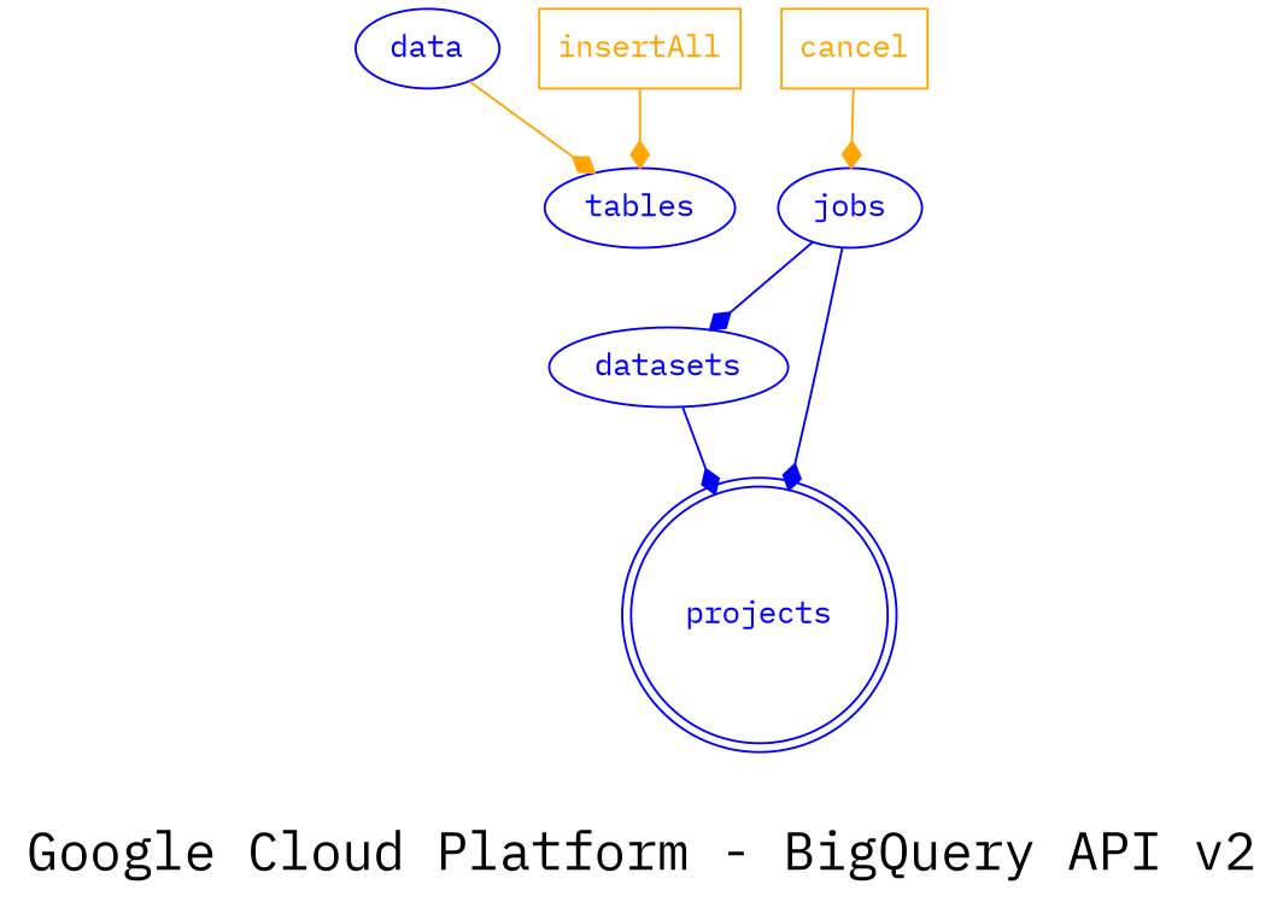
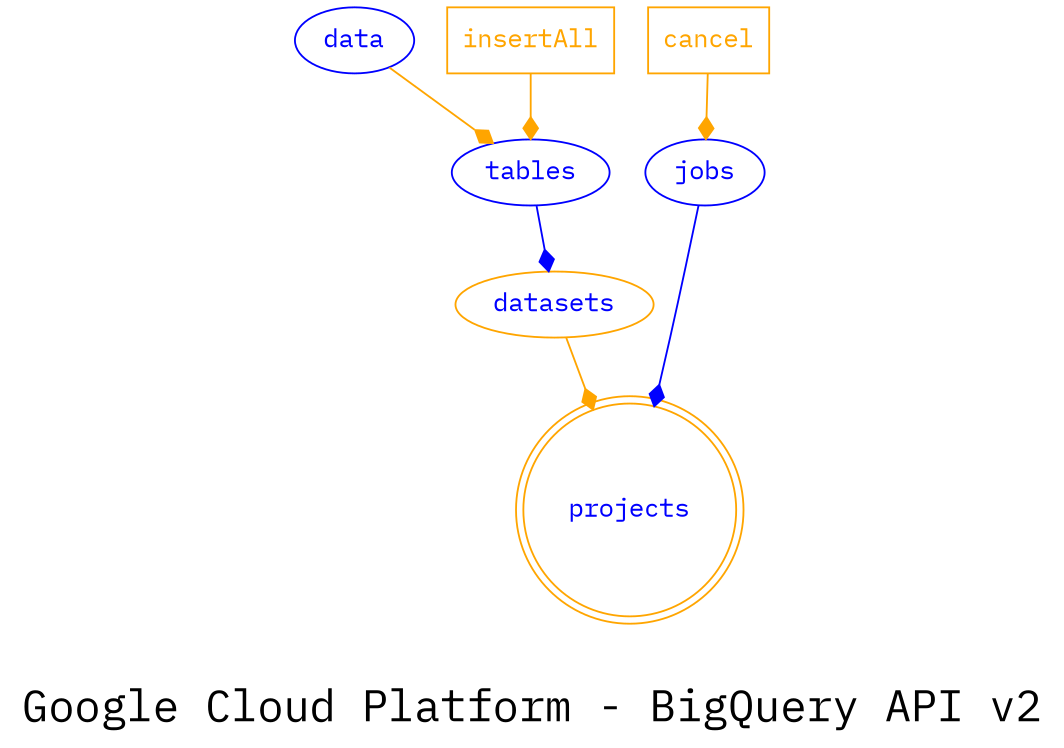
  digraph {
    fontname="IBM Plex Mono"
    fontsize=24
    label="Google Cloud Platform - BigQuery API v2"
    splines=true
    node [color=blue fontcolor=blue fontname="IBM Plex Mono" shape=ellipse]
    edge [arrowhead=diamond arrowtail=none color=blue fontcolor=blue fontname="IBM Plex Mono"]
-   projects [shape=doublecircle]
-   datasets
+   projects [color=orange shape=doublecircle]
+   datasets [color=orange]
    tables
    data
    insertAll [color=orange fontcolor=orange shape=box]
    jobs
    cancel [color=orange fontcolor=orange shape=box]
-   datasets -> projects
-   jobs -> datasets
+   datasets -> projects [color=orange]
+   tables -> datasets
    data -> tables [color=orange]
    insertAll -> tables [color=orange fontcolor=orange]
    jobs -> projects
    cancel -> jobs [color=orange fontcolor=orange]
  }
